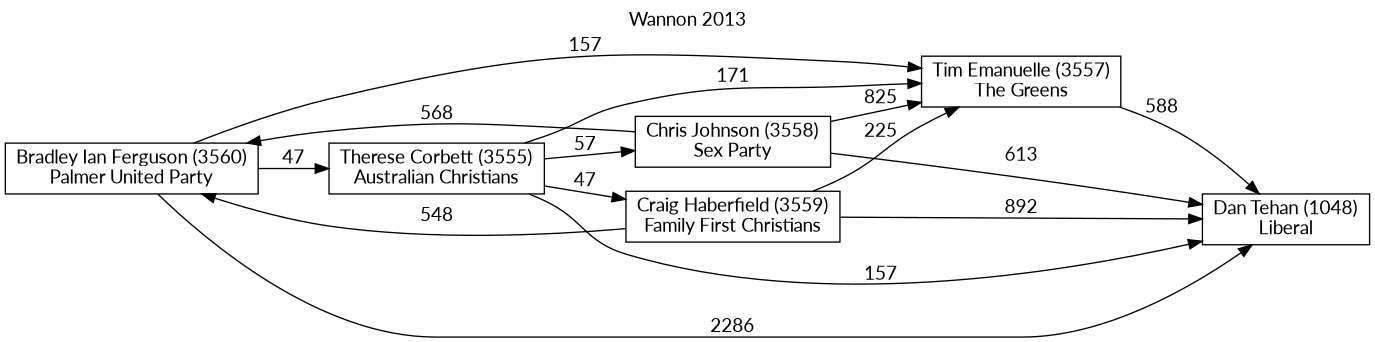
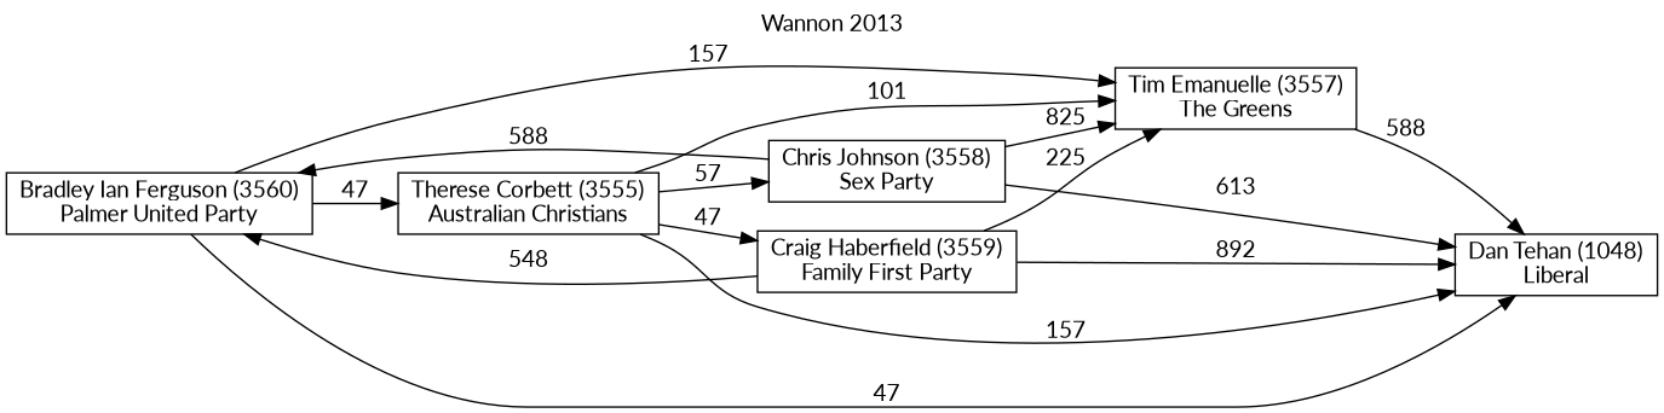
  digraph {
    fontname=Lato
    label="Wannon 2013"
    labelloc=t
    mclimit=10
    rankdir=LR
    node [fontname=Lato shape=box]
    edge [fontname=Lato]
    n1 [label="Dan Tehan (1048)\nLiberal"]
    n2 [label="Tim Emanuelle (3557)\nThe Greens"]
    n3 [label="Bradley Ian Ferguson (3560)\nPalmer United Party"]
    n4 [label="Therese Corbett (3555)\nAustralian Christians"]
    n5 [label="Chris Johnson (3558)\nSex Party"]
-   n6 [label="Craig Haberfield (3559)\nFamily First Christians"]
+   n6 [label="Craig Haberfield (3559)\nFamily First Party"]
    n2 -> n1 [label=588]
-   n3 -> n1 [label=2286]
+   n3 -> n1 [label=47]
    n3 -> n2 [label=157]
    n3 -> n4 [label=47]
    n4 -> n1 [label=157]
-   n4 -> n2 [label=171]
+   n4 -> n2 [label=101]
    n4 -> n5 [label=57]
    n4 -> n6 [label=47]
    n5 -> n1 [label=613]
    n5 -> n2 [label=825]
-   n5 -> n3 [label=568]
+   n5 -> n3 [label=588]
    n6 -> n1 [label=892]
    n6 -> n2 [label=225]
    n6 -> n3 [label=548]
  }
